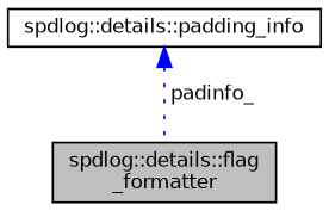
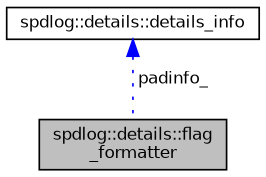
  digraph {
    node [color=black fontname=Helvetica fontsize=10 shape=record style=filled]
    n1 [fillcolor=grey75 fontcolor=black height=0.2 label="spdlog::details::flag\l_formatter" width=0.4]
-   n2 [fillcolor=white height=0.2 label="spdlog::details::padding_info" width=0.4]
+   n2 [fillcolor=white height=0.2 label="spdlog::details::details_info" width=0.4]
    n2 -> n1 [color=blue dir=back fontname=Helvetica fontsize=10 label=" padinfo_" labelfontname=Helvetica labelfontsize=10 style=dotted]
  }
